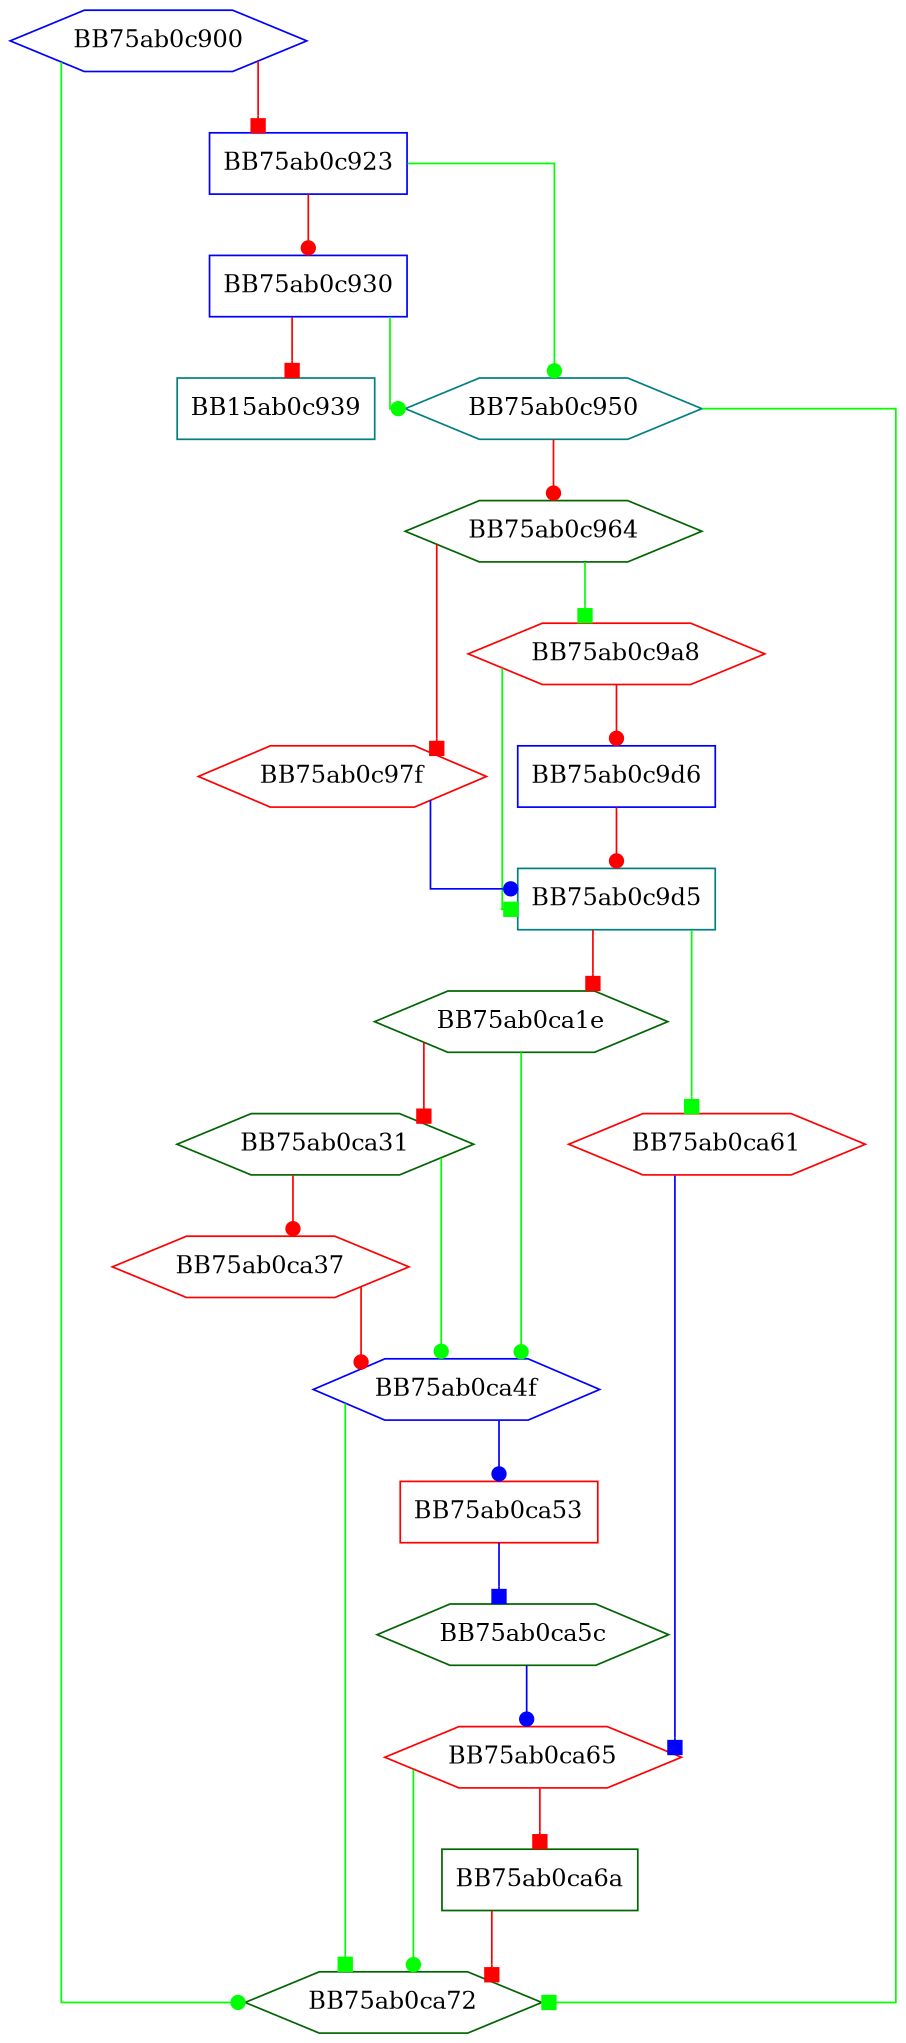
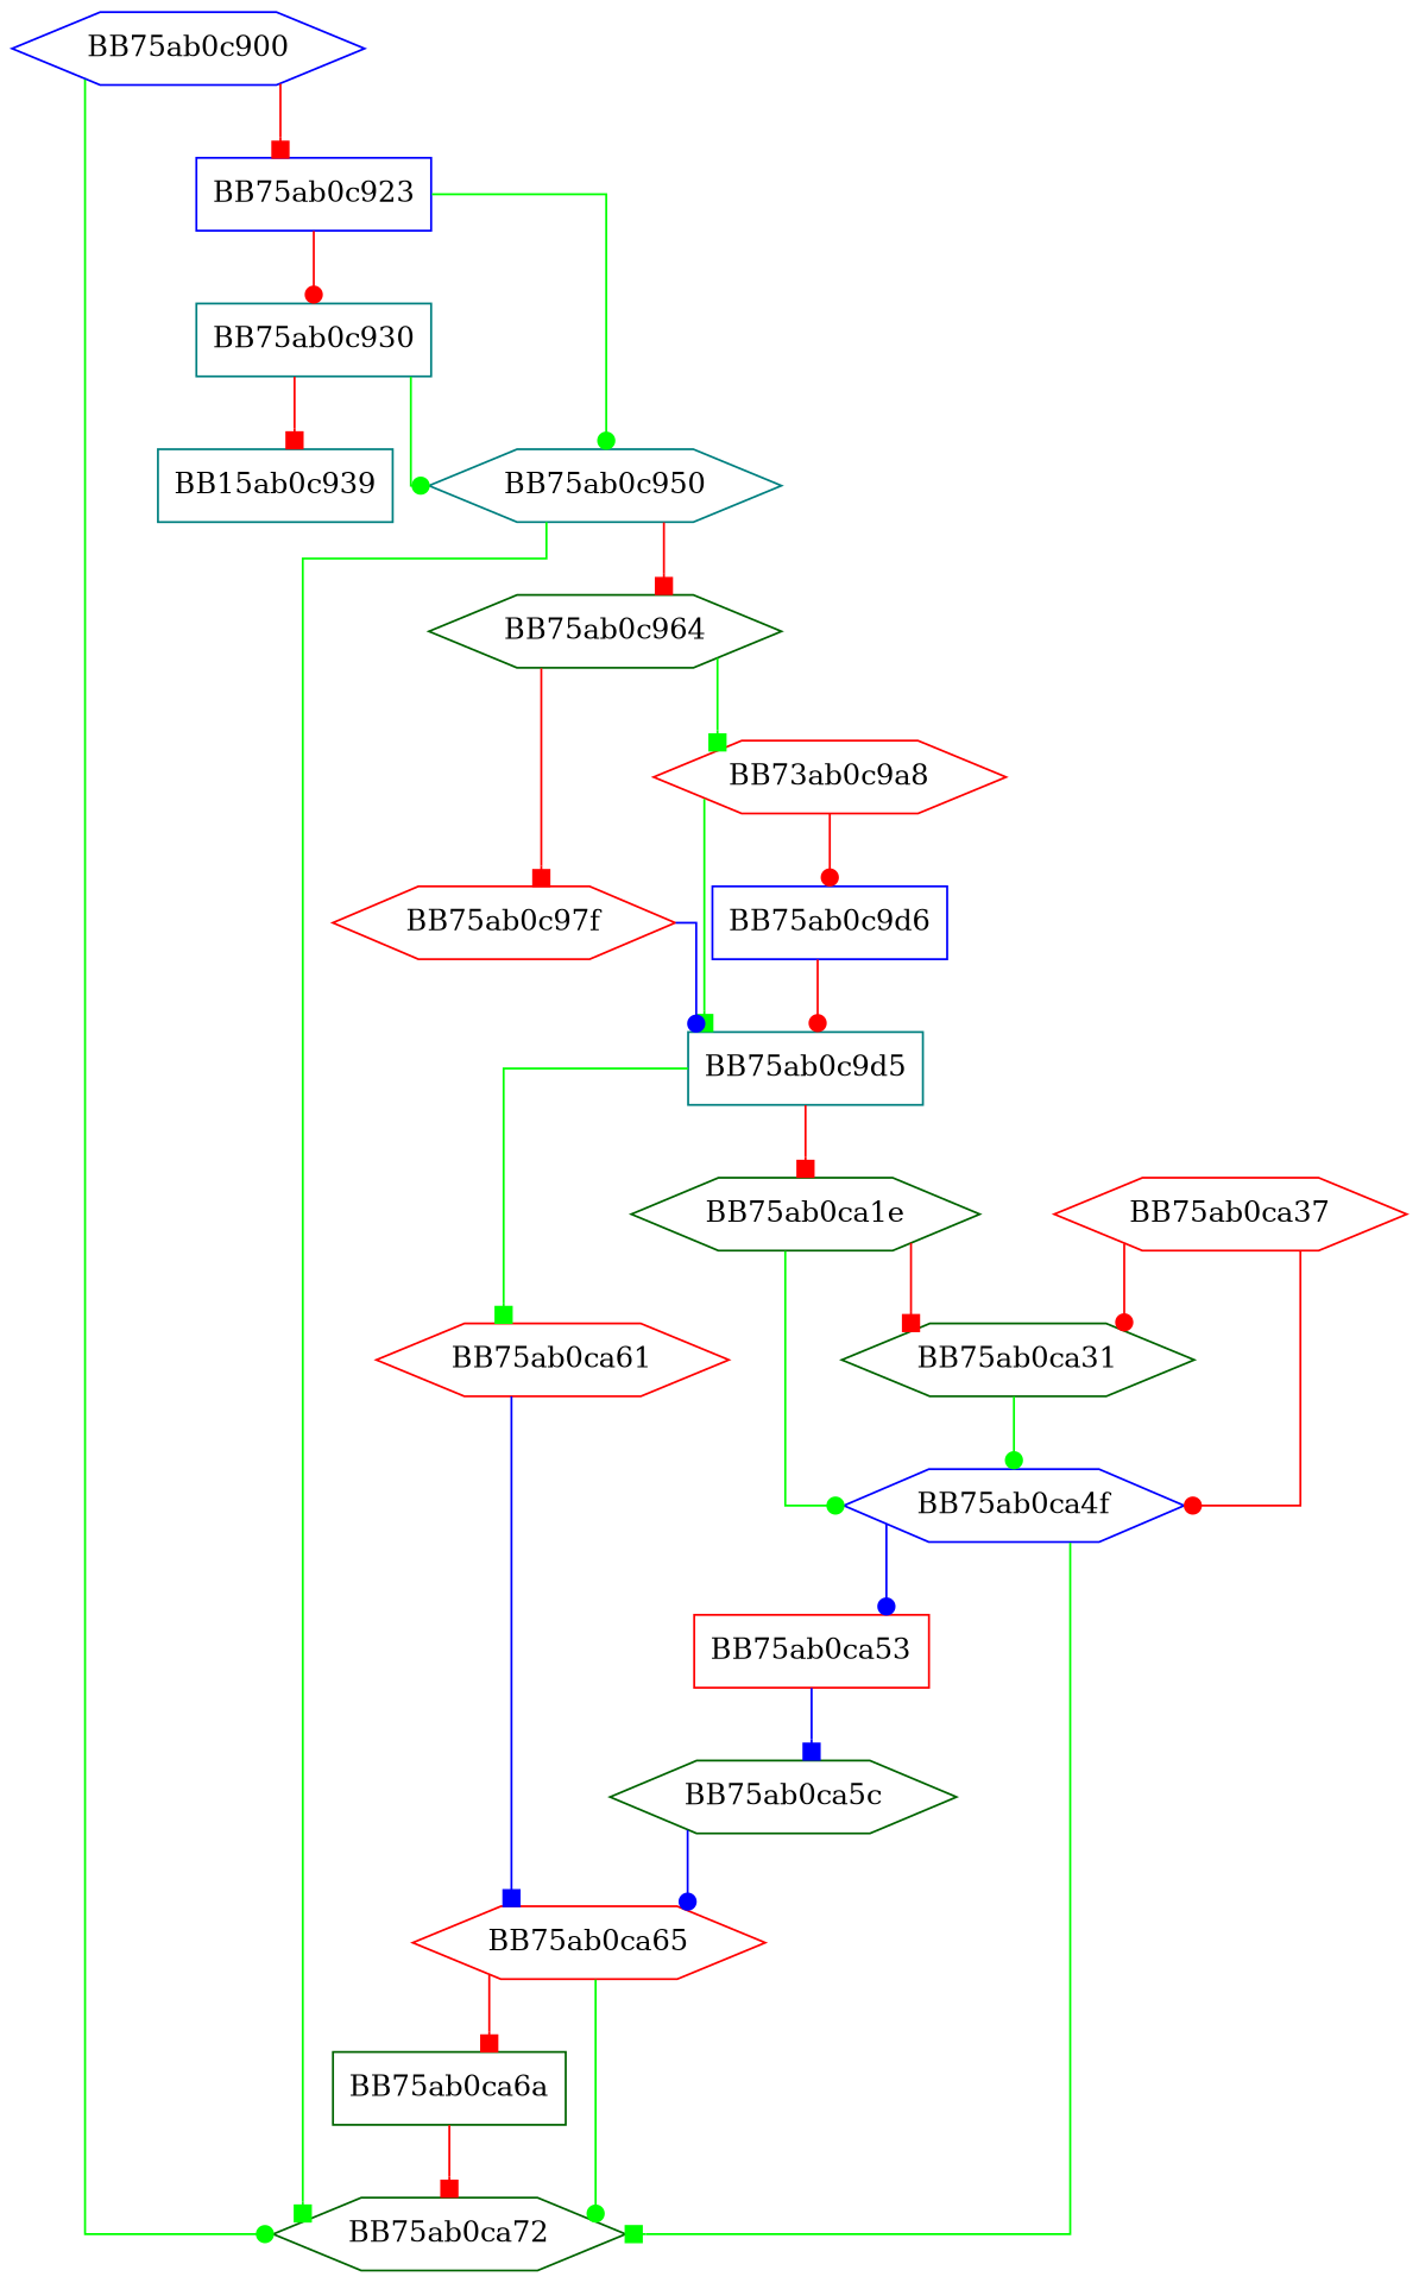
  digraph {
    splines=ortho
    node [color=darkgreen shape=hexagon]
    edge [arrowhead=box color=red]
    BB75ab0c900 [color=blue]
    BB75ab0ca72
    BB75ab0c923 [color=blue shape=box]
    BB75ab0c950 [color=teal]
-   BB75ab0c930 [color=blue shape=box]
+   BB75ab0c930 [color=teal shape=box]
    BB75ab0c964
    n7 [color=teal label=BB15ab0c939 shape=box]
-   BB75ab0c9a8 [color=red]
+   BB75ab0c9a8 [color=red label=BB73ab0c9a8]
    BB75ab0c97f [color=red]
    BB75ab0c9d5 [color=teal shape=box]
    n11 [color=blue label=BB75ab0c9d6 shape=box]
    BB75ab0ca61 [color=red]
    BB75ab0ca1e
    BB75ab0ca65 [color=red]
    BB75ab0ca4f [color=blue]
    BB75ab0ca31
    BB75ab0ca6a [shape=box]
    BB75ab0ca53 [color=red shape=box]
    BB75ab0ca37 [color=red]
    BB75ab0ca5c
    BB75ab0c900 -> BB75ab0ca72 [arrowhead=dot color=green]
    BB75ab0c900 -> BB75ab0c923
    BB75ab0c923 -> BB75ab0c950 [arrowhead=dot color=green]
    BB75ab0c923 -> BB75ab0c930 [arrowhead=dot]
    BB75ab0c950 -> BB75ab0ca72 [color=green]
-   BB75ab0c950 -> BB75ab0c964 [arrowhead=dot]
+   BB75ab0c950 -> BB75ab0c964
    BB75ab0c930 -> BB75ab0c950 [arrowhead=dot color=green]
    BB75ab0c930 -> n7
    BB75ab0c964 -> BB75ab0c9a8 [color=green]
    BB75ab0c964 -> BB75ab0c97f
    BB75ab0c9a8 -> BB75ab0c9d5 [color=green]
    BB75ab0c9a8 -> n11 [arrowhead=dot]
    BB75ab0c97f -> BB75ab0c9d5 [arrowhead=dot color=blue]
    BB75ab0c9d5 -> BB75ab0ca61 [color=green]
    BB75ab0c9d5 -> BB75ab0ca1e
    n11 -> BB75ab0c9d5 [arrowhead=dot]
    BB75ab0ca61 -> BB75ab0ca65 [color=blue]
    BB75ab0ca1e -> BB75ab0ca4f [arrowhead=dot color=green]
    BB75ab0ca1e -> BB75ab0ca31
    BB75ab0ca65 -> BB75ab0ca72 [arrowhead=dot color=green]
    BB75ab0ca65 -> BB75ab0ca6a
    BB75ab0ca4f -> BB75ab0ca72 [color=green]
    BB75ab0ca4f -> BB75ab0ca53 [arrowhead=dot color=blue]
    BB75ab0ca31 -> BB75ab0ca4f [arrowhead=dot color=green]
-   BB75ab0ca31 -> BB75ab0ca37 [arrowhead=dot]
+   BB75ab0ca37 -> BB75ab0ca31 [arrowhead=dot]
    BB75ab0ca6a -> BB75ab0ca72
    BB75ab0ca53 -> BB75ab0ca5c [color=blue]
    BB75ab0ca37 -> BB75ab0ca4f [arrowhead=dot]
    BB75ab0ca5c -> BB75ab0ca65 [arrowhead=dot color=blue]
  }
